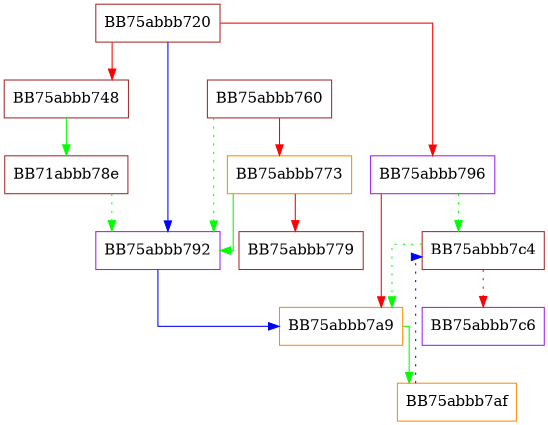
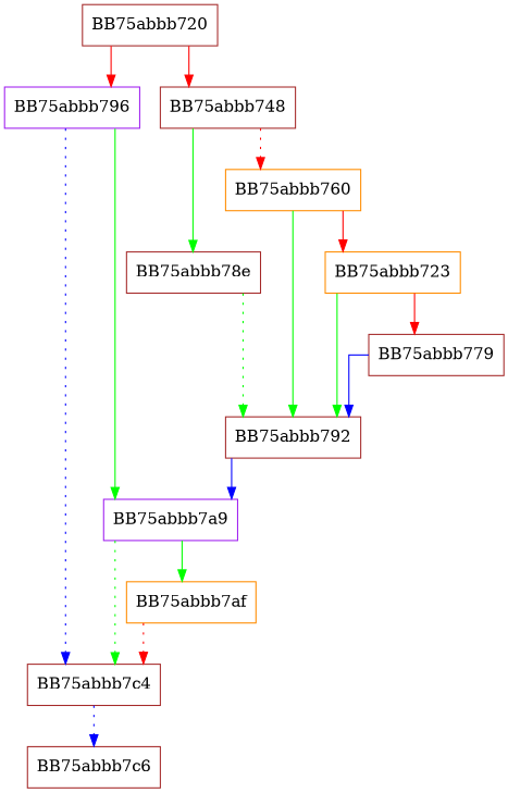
  digraph {
    splines=ortho
    node [color=brown shape=box]
    edge [color=green style=solid]
    BB75abbb796 [color=purple]
    BB75abbb720
    BB75abbb748
    BB75abbb7c4
-   BB75abbb7a9 [color=darkorange]
-   BB75abbb78e [label=BB71abbb78e]
-   BB75abbb760
-   BB75abbb7c6 [color=purple]
+   BB75abbb7a9 [color=purple]
+   BB75abbb78e
+   BB75abbb760 [color=darkorange]
+   BB75abbb7c6
    BB75abbb7af [color=darkorange]
-   BB75abbb792 [color=purple]
-   BB75abbb773 [color=darkorange]
+   BB75abbb792
+   BB75abbb773 [color=darkorange label=BB75abbb723]
    BB75abbb779
-   BB75abbb796 -> BB75abbb7c4 [style=dotted]
-   BB75abbb796 -> BB75abbb7a9 [color=red]
+   BB75abbb796 -> BB75abbb7c4 [color=blue style=dotted]
+   BB75abbb796 -> BB75abbb7a9
    BB75abbb720 -> BB75abbb796 [color=red]
    BB75abbb720 -> BB75abbb748 [color=red]
    BB75abbb748 -> BB75abbb78e
-   BB75abbb7c4 -> BB75abbb7c6 [color=red style=dotted]
-   BB75abbb7c4 -> BB75abbb7a9 [style=dotted]
+   BB75abbb748 -> BB75abbb760 [color=red style=dotted]
+   BB75abbb7c4 -> BB75abbb7c6 [color=blue style=dotted]
+   BB75abbb7a9 -> BB75abbb7c4 [style=dotted]
    BB75abbb7a9 -> BB75abbb7af
    BB75abbb78e -> BB75abbb792 [style=dotted]
-   BB75abbb760 -> BB75abbb792 [style=dotted]
+   BB75abbb760 -> BB75abbb792
    BB75abbb760 -> BB75abbb773 [color=red]
-   BB75abbb7af -> BB75abbb7c4 [color=blue style=dotted]
+   BB75abbb7af -> BB75abbb7c4 [color=red style=dotted]
    BB75abbb792 -> BB75abbb7a9 [color=blue]
    BB75abbb773 -> BB75abbb792
    BB75abbb773 -> BB75abbb779 [color=red]
-   BB75abbb720 -> BB75abbb792 [color=blue]
+   BB75abbb779 -> BB75abbb792 [color=blue]
  }
